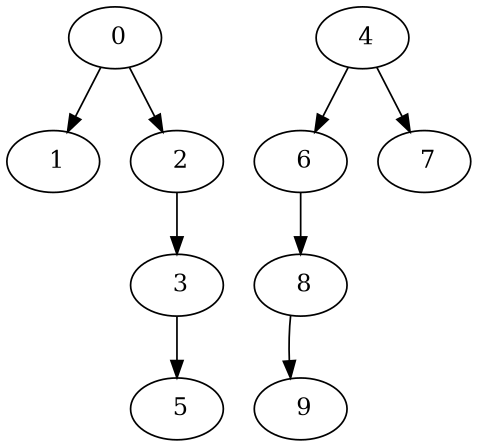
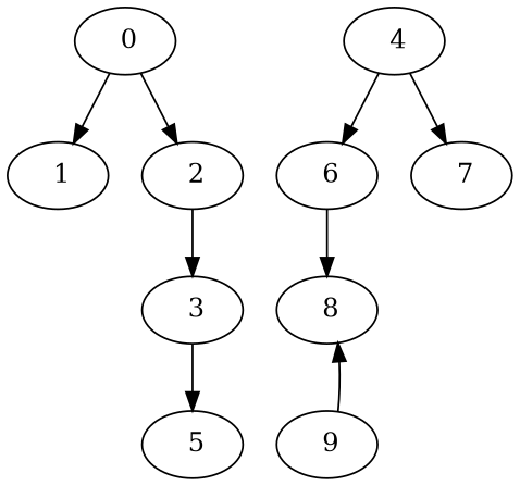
  digraph {
    " 0"
    " 1"
    " 2"
    " 3"
    " 5"
    " 4"
    " 6"
    " 7"
    " 8"
    " 9"
    " 0" -> " 1"
    " 0" -> " 2"
    " 2" -> " 3"
    " 3" -> " 5"
    " 4" -> " 6"
    " 4" -> " 7"
    " 6" -> " 8"
-   " 8" -> " 9"
+   " 9" -> " 8"
  }
